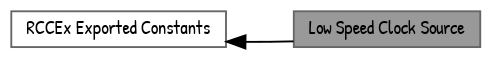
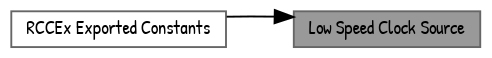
  digraph {
    rankdir=LR
    fontname="Patrick Hand"
    node [fontname="Patrick Hand" fontsize=10 shape=box style=filled]
    n1 [color=grey40 fillcolor=white height=0.2 label="RCCEx Exported Constants" width=0.4]
    n2 [color=gray40 fillcolor=grey60 fontcolor=black height=0.2 label="Low Speed Clock Source" width=0.4]
-   n1 -> n2 [dir=back fontname="Patrick Hand" fontsize=10 labelfontname=Helvetica labelfontsize=10 shape=plaintext style=solid]
+   n2 -> n1 [dir=back fontname="Patrick Hand" fontsize=10 labelfontname=Helvetica labelfontsize=10 shape=plaintext style=solid]
  }
